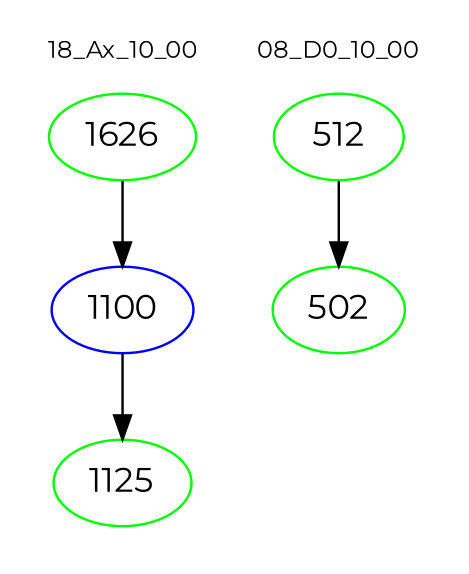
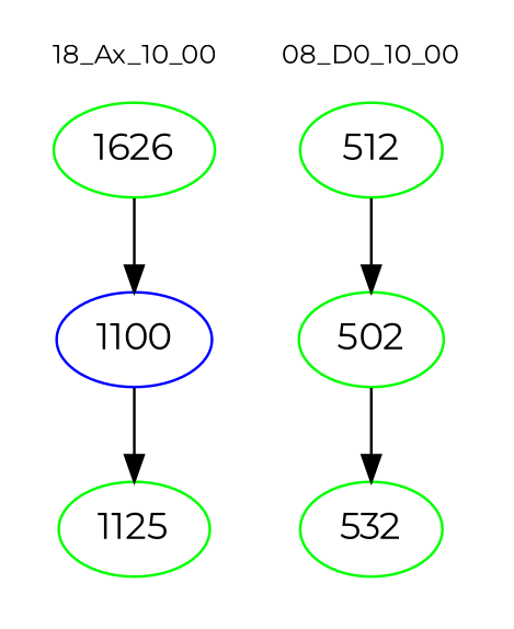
  digraph {
    fontname=Montserrat
    node [color=green fontname=Montserrat]
    edge [color=black fontname=Montserrat]
    n1 [label=1626]
    n2 [color=blue label=1100]
    n3 [label=1125]
    n4 [label=512]
    n5 [label=502]
+   n6 [label=532]
    subgraph cluster_1 {
      color=white
      fontsize=10
      label="18_Ax_10_00"
      n1
      n2
      n3
    }
    subgraph cluster_2 {
      color=white
      fontsize=10
      label="08_D0_10_00"
      n4
      n5
+     n6
    }
    n1 -> n2
    n2 -> n3
    n4 -> n5
+   n5 -> n6
  }
